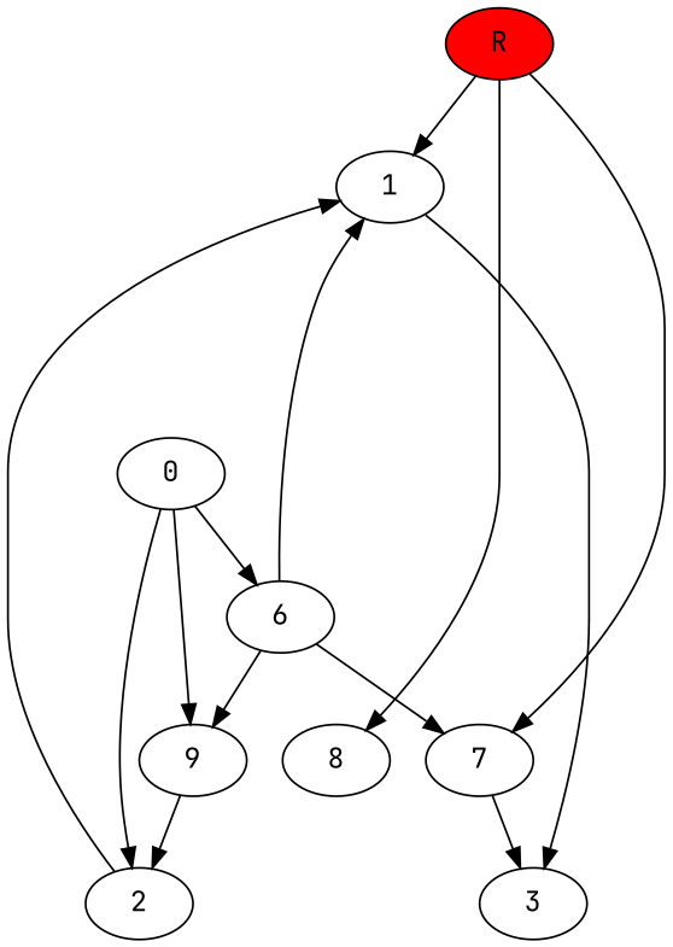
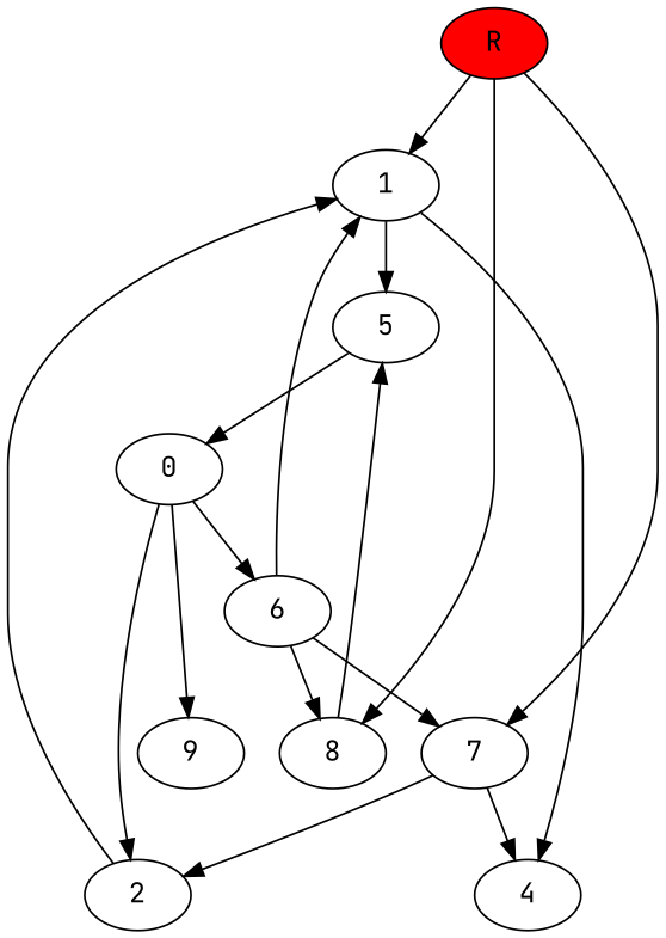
  digraph {
    fontname="JetBrains Mono"
    node [fontname="JetBrains Mono"]
    edge [fontname="JetBrains Mono"]
    1
-   3
+   3 [label=4]
+   5
    n4 [label=0]
    2
    8
    6
    9
    7
    R [fillcolor="#ff0000" style=filled]
    1 -> 3
+   1 -> 5
+   5 -> n4
    n4 -> 2
    n4 -> 6
    n4 -> 9
    2 -> 1
+   8 -> 5
    6 -> 1
-   6 -> 9
+   6 -> 8
    6 -> 7
    7 -> 3
-   9 -> 2
+   7 -> 2
    R -> 1
    R -> 8
    R -> 7
  }
